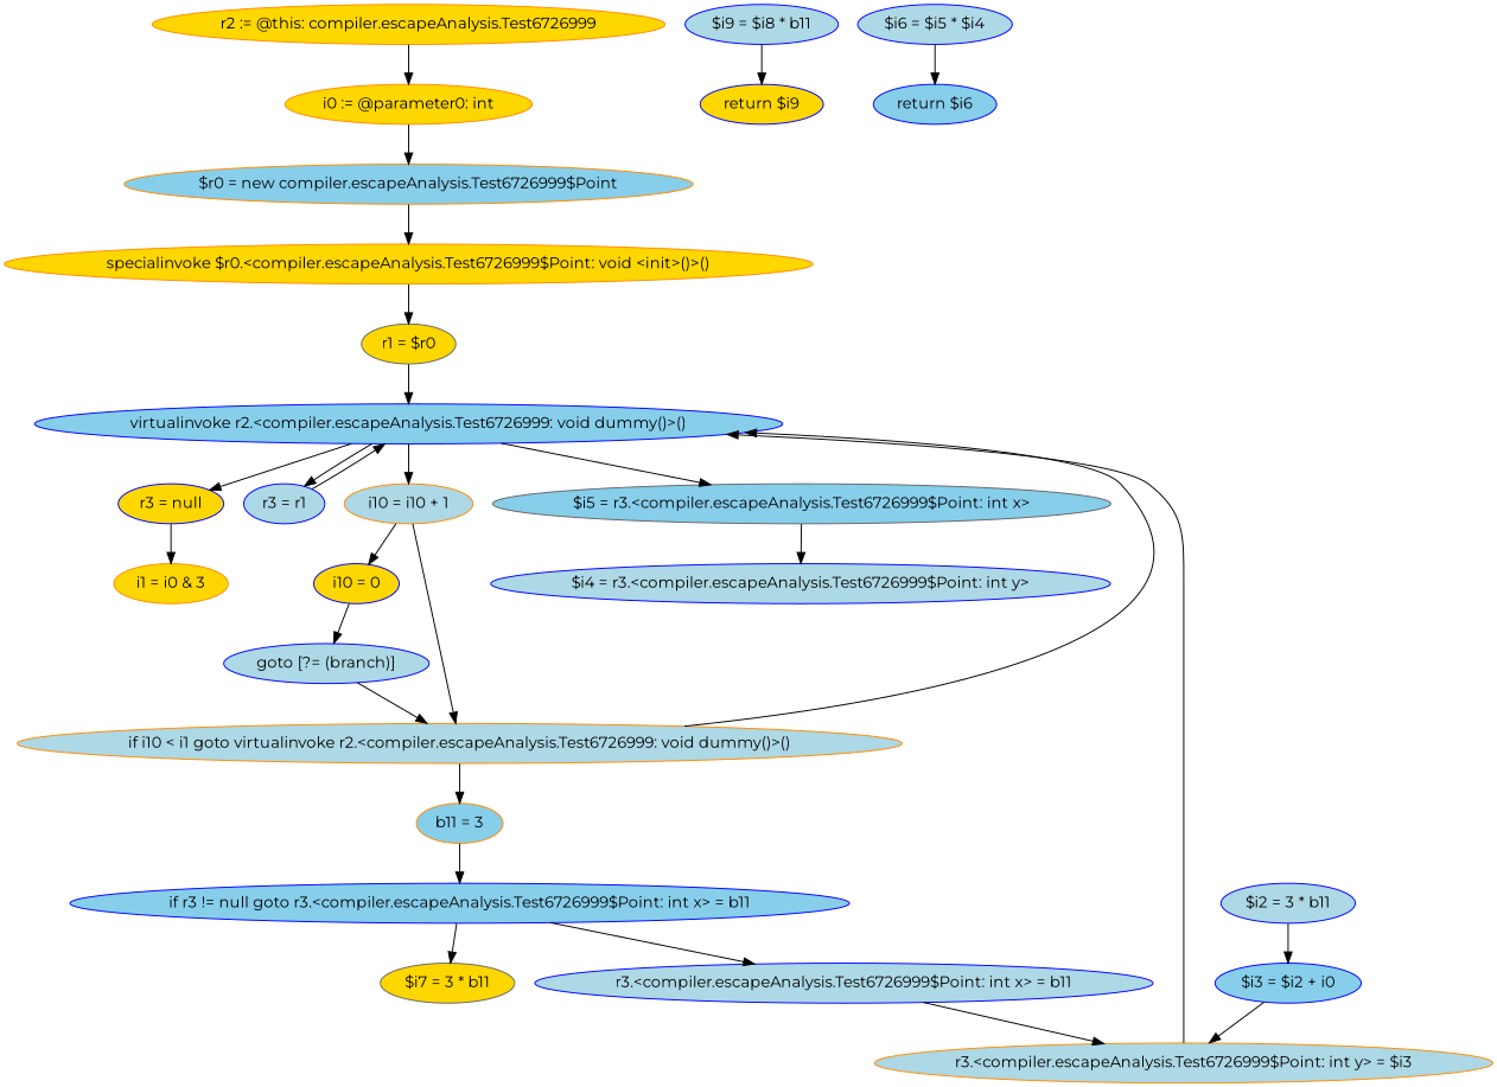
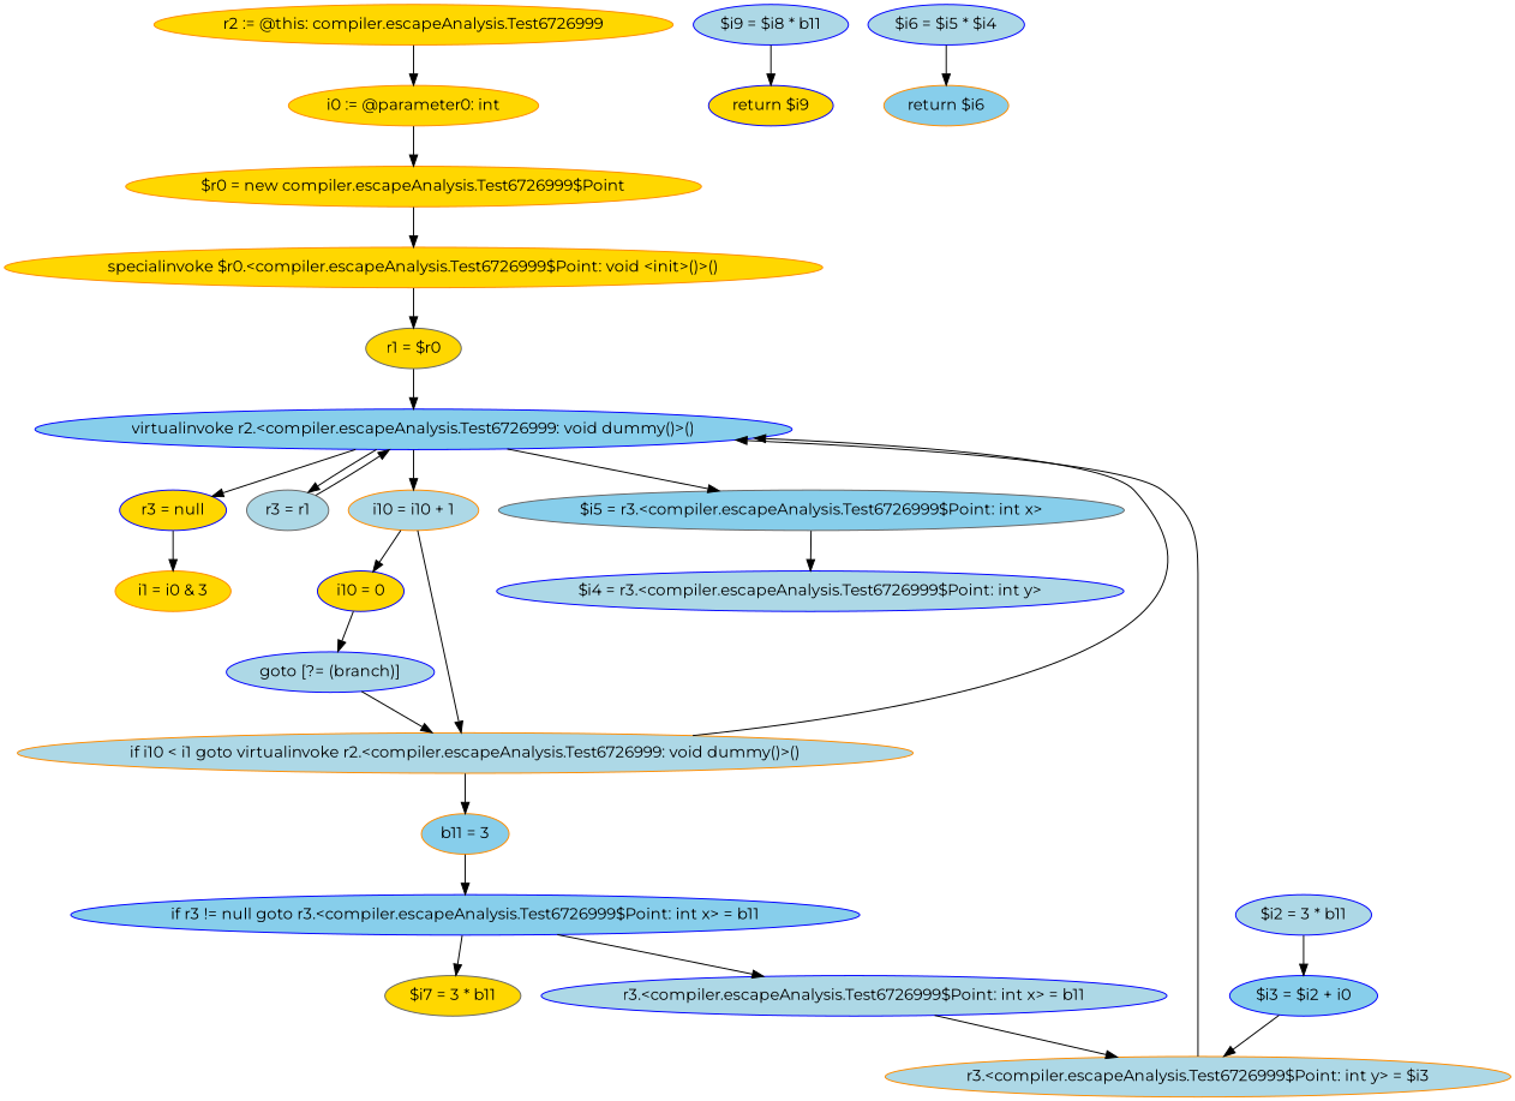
  digraph {
    fontname=Montserrat
    node [color=blue fillcolor=lightblue fontname=Montserrat style=filled]
    edge [fontname=Montserrat]
    "r2 := @this: compiler.escapeAnalysis.Test6726999" [color=darkorange fillcolor=gold]
    "i0 := @parameter0: int" [color=darkorange fillcolor=gold]
-   "$r0 = new compiler.escapeAnalysis.Test6726999$Point" [color=darkorange fillcolor=skyblue]
+   "$r0 = new compiler.escapeAnalysis.Test6726999$Point" [color=darkorange fillcolor=gold]
    "specialinvoke $r0.<compiler.escapeAnalysis.Test6726999$Point: void <init>()>()" [color=darkorange fillcolor=gold]
    "r1 = $r0" [color=gray40 fillcolor=gold]
    "virtualinvoke r2.<compiler.escapeAnalysis.Test6726999: void dummy()>()" [fillcolor=skyblue]
    "r3 = null" [fillcolor=gold]
-   "r3 = r1"
+   "r3 = r1" [color=gray40]
    "i10 = i10 + 1" [color=darkorange]
    "$i5 = r3.<compiler.escapeAnalysis.Test6726999$Point: int x>" [color=gray40 fillcolor=skyblue]
    "i1 = i0 & 3" [color=darkorange fillcolor=gold]
    "i10 = 0" [fillcolor=gold]
    "if i10 < i1 goto virtualinvoke r2.<compiler.escapeAnalysis.Test6726999: void dummy()>()" [color=darkorange]
    "$i4 = r3.<compiler.escapeAnalysis.Test6726999$Point: int y>"
    "goto [?= (branch)]"
    "b11 = 3" [color=darkorange fillcolor=skyblue]
    "if r3 != null goto r3.<compiler.escapeAnalysis.Test6726999$Point: int x> = b11" [fillcolor=skyblue]
    "$i7 = 3 * b11" [color=gray40 fillcolor=gold]
    "r3.<compiler.escapeAnalysis.Test6726999$Point: int x> = b11"
    "r3.<compiler.escapeAnalysis.Test6726999$Point: int y> = $i3" [color=darkorange]
    "$i9 = $i8 * b11"
    "return $i9" [fillcolor=gold]
    "$i2 = 3 * b11"
    "$i3 = $i2 + i0" [fillcolor=skyblue]
    "$i6 = $i5 * $i4"
-   "return $i6" [fillcolor=skyblue]
+   "return $i6" [color=darkorange fillcolor=skyblue]
    "r2 := @this: compiler.escapeAnalysis.Test6726999" -> "i0 := @parameter0: int"
    "i0 := @parameter0: int" -> "$r0 = new compiler.escapeAnalysis.Test6726999$Point"
    "$r0 = new compiler.escapeAnalysis.Test6726999$Point" -> "specialinvoke $r0.<compiler.escapeAnalysis.Test6726999$Point: void <init>()>()"
    "specialinvoke $r0.<compiler.escapeAnalysis.Test6726999$Point: void <init>()>()" -> "r1 = $r0"
    "r1 = $r0" -> "virtualinvoke r2.<compiler.escapeAnalysis.Test6726999: void dummy()>()"
    "virtualinvoke r2.<compiler.escapeAnalysis.Test6726999: void dummy()>()" -> "r3 = null"
    "virtualinvoke r2.<compiler.escapeAnalysis.Test6726999: void dummy()>()" -> "r3 = r1"
    "virtualinvoke r2.<compiler.escapeAnalysis.Test6726999: void dummy()>()" -> "i10 = i10 + 1"
    "virtualinvoke r2.<compiler.escapeAnalysis.Test6726999: void dummy()>()" -> "$i5 = r3.<compiler.escapeAnalysis.Test6726999$Point: int x>"
    "r3 = null" -> "i1 = i0 & 3"
    "r3 = r1" -> "virtualinvoke r2.<compiler.escapeAnalysis.Test6726999: void dummy()>()"
    "i10 = i10 + 1" -> "i10 = 0"
    "i10 = i10 + 1" -> "if i10 < i1 goto virtualinvoke r2.<compiler.escapeAnalysis.Test6726999: void dummy()>()"
    "$i5 = r3.<compiler.escapeAnalysis.Test6726999$Point: int x>" -> "$i4 = r3.<compiler.escapeAnalysis.Test6726999$Point: int y>"
    "i10 = 0" -> "goto [?= (branch)]"
    "if i10 < i1 goto virtualinvoke r2.<compiler.escapeAnalysis.Test6726999: void dummy()>()" -> "virtualinvoke r2.<compiler.escapeAnalysis.Test6726999: void dummy()>()"
    "if i10 < i1 goto virtualinvoke r2.<compiler.escapeAnalysis.Test6726999: void dummy()>()" -> "b11 = 3"
    "goto [?= (branch)]" -> "if i10 < i1 goto virtualinvoke r2.<compiler.escapeAnalysis.Test6726999: void dummy()>()"
    "b11 = 3" -> "if r3 != null goto r3.<compiler.escapeAnalysis.Test6726999$Point: int x> = b11"
    "if r3 != null goto r3.<compiler.escapeAnalysis.Test6726999$Point: int x> = b11" -> "$i7 = 3 * b11"
    "if r3 != null goto r3.<compiler.escapeAnalysis.Test6726999$Point: int x> = b11" -> "r3.<compiler.escapeAnalysis.Test6726999$Point: int x> = b11"
    "r3.<compiler.escapeAnalysis.Test6726999$Point: int x> = b11" -> "r3.<compiler.escapeAnalysis.Test6726999$Point: int y> = $i3"
    "r3.<compiler.escapeAnalysis.Test6726999$Point: int y> = $i3" -> "virtualinvoke r2.<compiler.escapeAnalysis.Test6726999: void dummy()>()"
    "$i9 = $i8 * b11" -> "return $i9"
    "$i2 = 3 * b11" -> "$i3 = $i2 + i0"
    "$i3 = $i2 + i0" -> "r3.<compiler.escapeAnalysis.Test6726999$Point: int y> = $i3"
    "$i6 = $i5 * $i4" -> "return $i6"
  }
